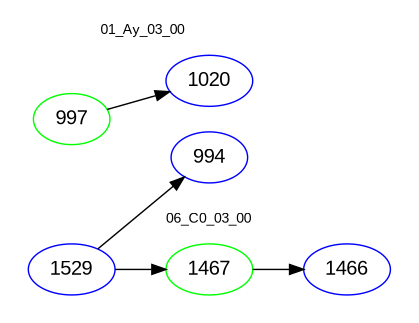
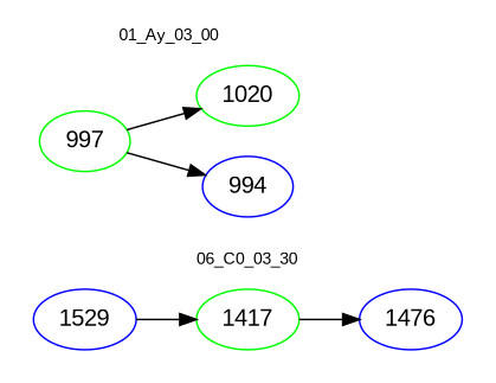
  digraph {
    fontname="Liberation Sans"
    rankdir=LR
    node [color=blue fontname="Liberation Sans"]
    edge [color=black fontname="Liberation Sans"]
    n1 [color=green label=997]
    n2 [label=994]
-   n3 [label=1020]
-   n4 [color=green label=1467]
-   n5 [label=1466]
+   n3 [color=green label=1020]
+   n4 [color=green label=1417]
+   n5 [label=1476]
    n6 [label=1529]
    subgraph cluster_1 {
      color=white
      fontsize=10
      label="01_Ay_03_00"
      n1
      n2
      n3
    }
    subgraph cluster_2 {
      color=white
      fontsize=10
-     label="06_C0_03_00"
+     label="06_C0_03_30"
      n4
      n5
      n6
    }
-   n6 -> n2
+   n1 -> n2
    n1 -> n3
    n4 -> n5
    n6 -> n4
  }
